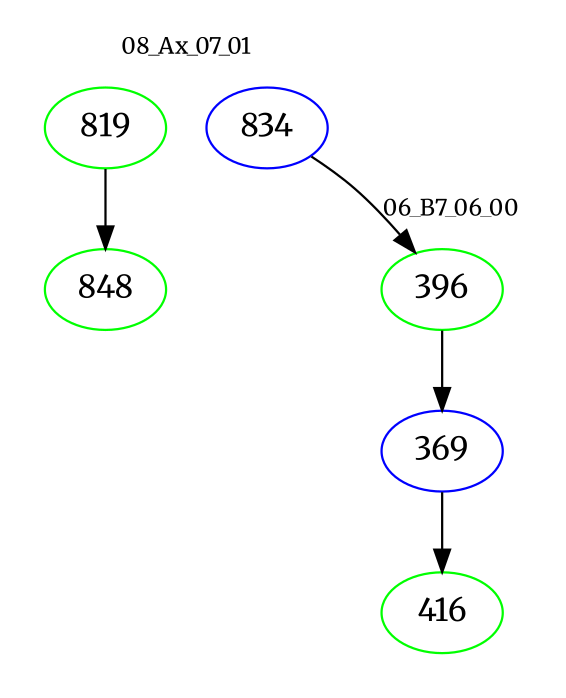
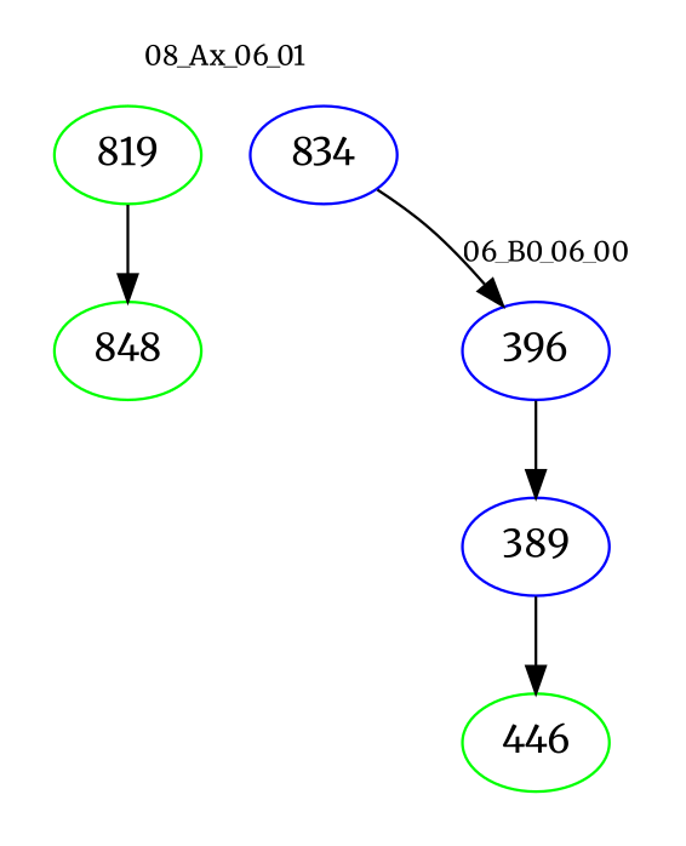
  digraph {
    fontname=Merriweather
    node [color=blue fontname=Merriweather]
    edge [color=black fontname=Merriweather]
    n1 [label=834]
    n2 [color=green label=819]
    n3 [color=green label=848]
-   n4 [color=green label=396]
-   n5 [label=369]
-   n6 [color=green label=416]
+   n4 [label=396]
+   n5 [label=389]
+   n6 [color=green label=446]
    subgraph cluster_1 {
      color=white
      fontsize=10
-     label="08_Ax_07_01"
+     label="08_Ax_06_01"
      n1
      n2
      n3
    }
    subgraph cluster_2 {
      color=white
      fontsize=10
-     label="06_B7_06_00"
+     label="06_B0_06_00"
      n4
      n5
      n6
    }
    n1 -> n4
    n2 -> n3
    n4 -> n5
    n5 -> n6
  }
